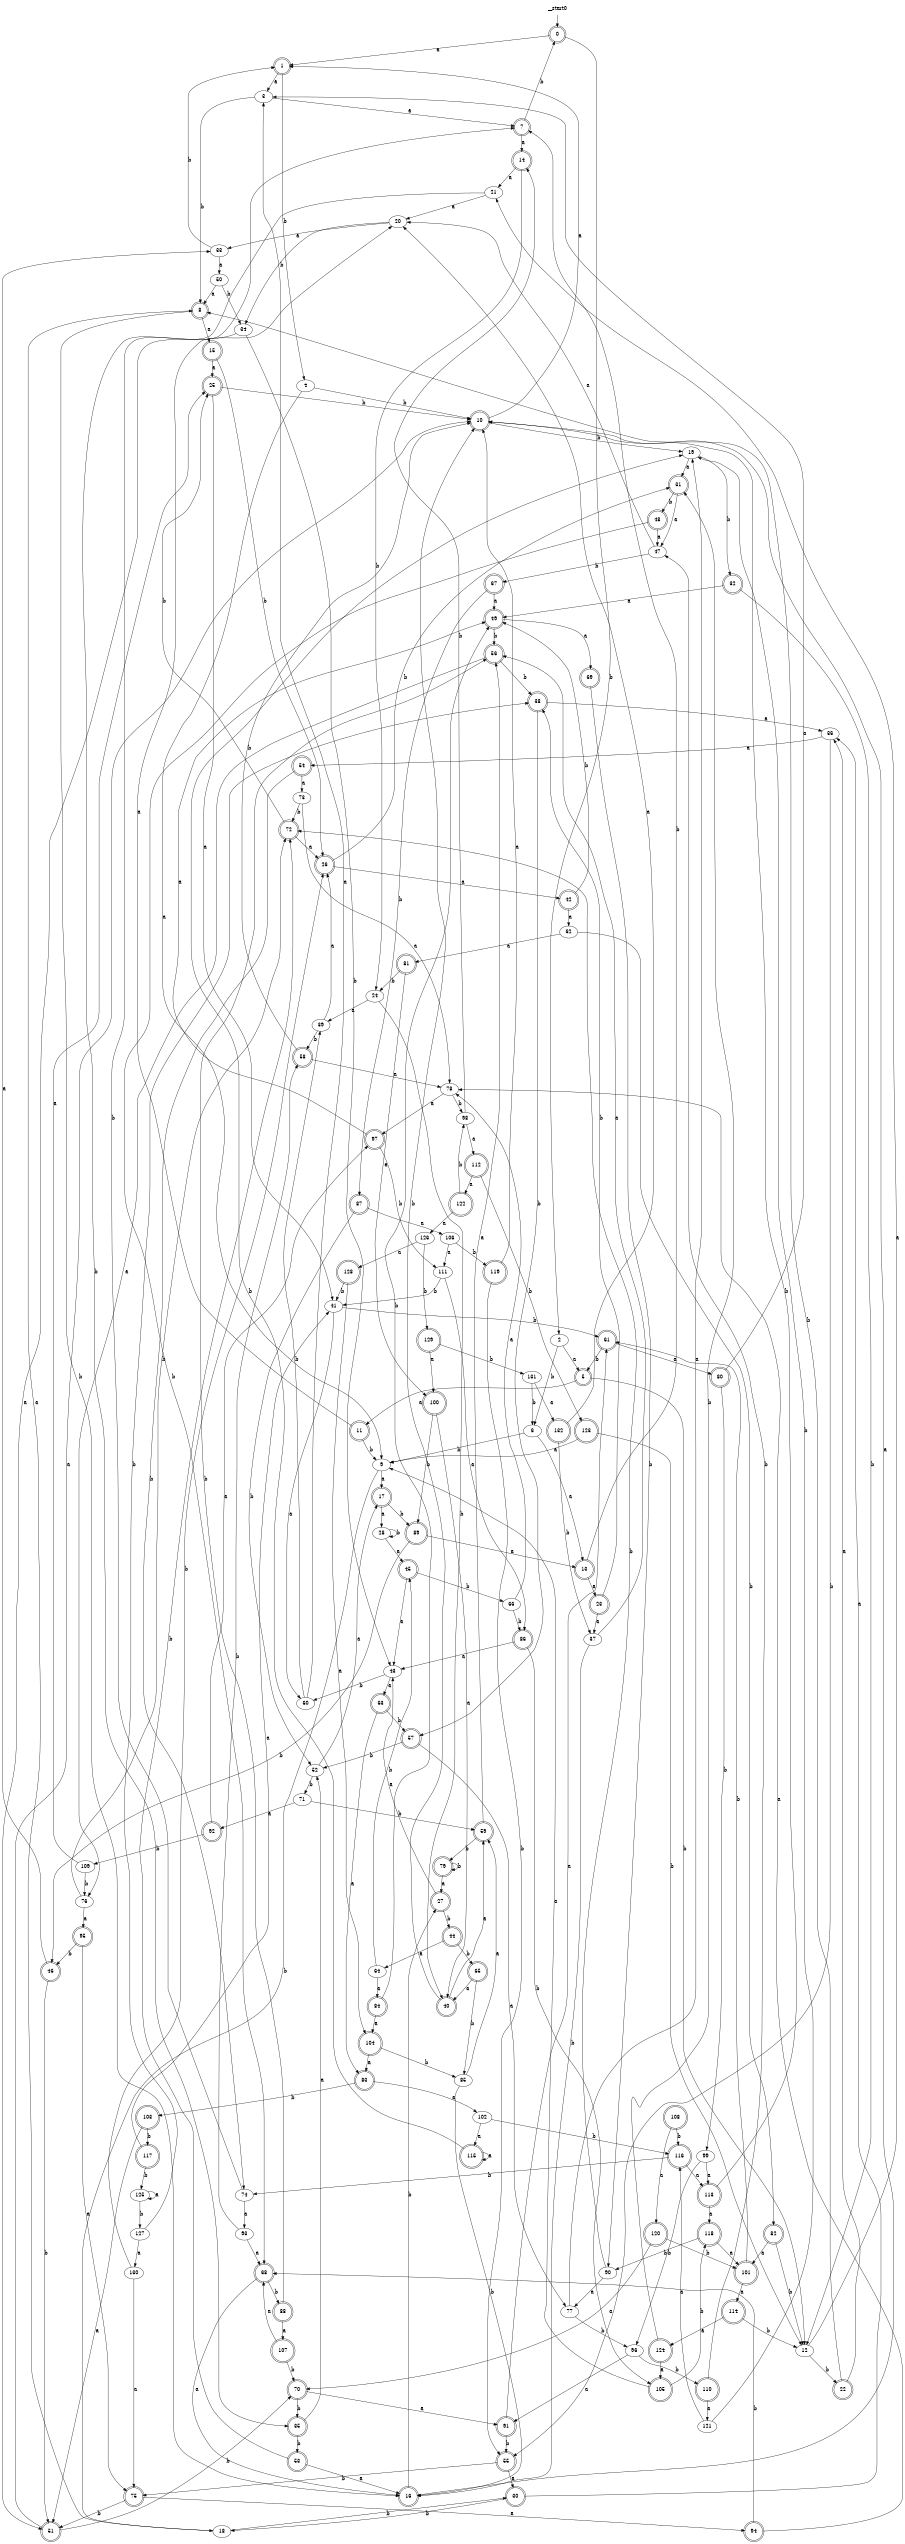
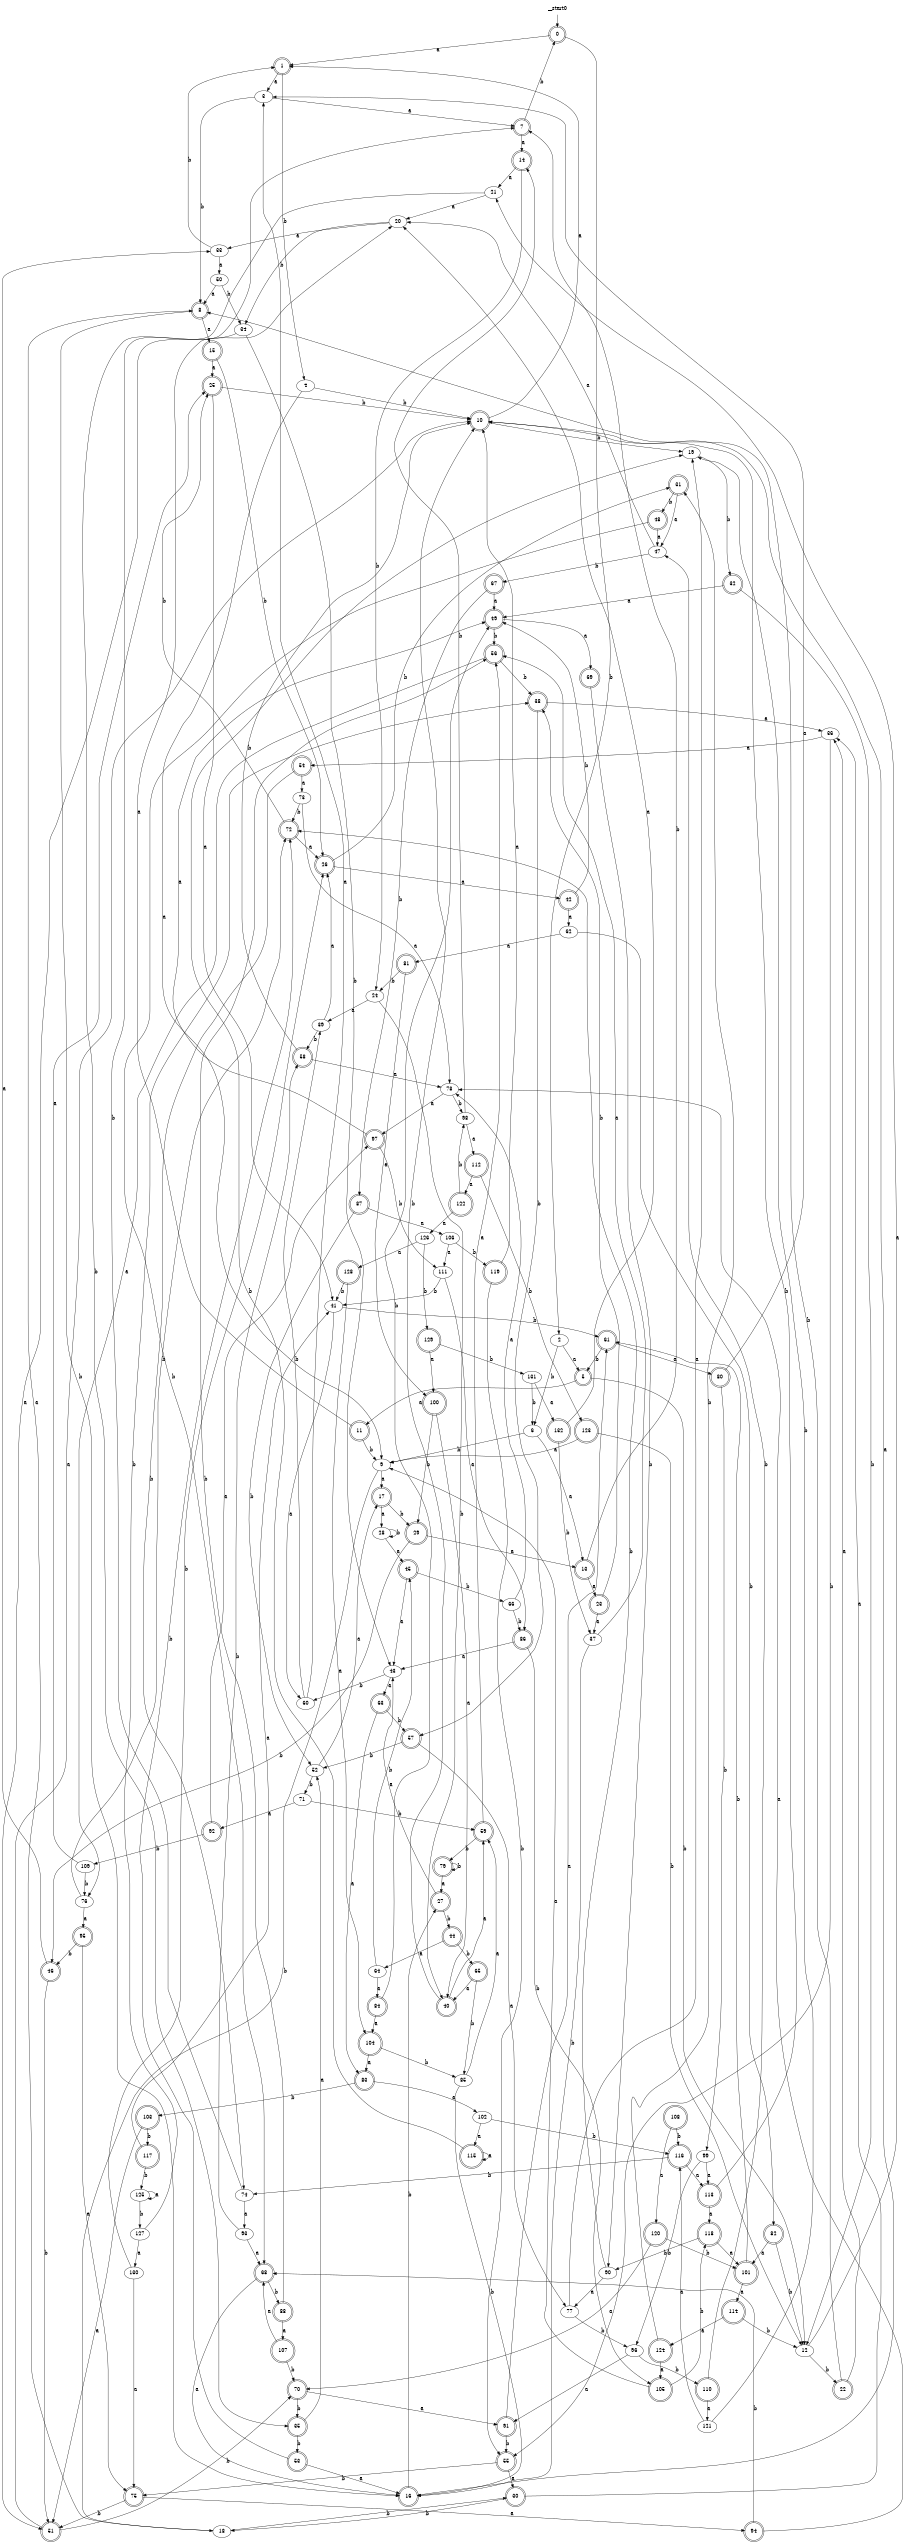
  digraph {
    node [shape=doublecircle]
    __start0 [shape=none]
    0
    1
    2 [shape=""]
    3 [shape=""]
    4 [shape=""]
    5
    6 [shape=""]
    7
    8
    9 [shape=""]
    10
    11
    12 [shape=""]
    13
    14
    15
    16
    17
    18 [shape=""]
    19 [shape=""]
    20 [shape=""]
    21 [shape=""]
    22
    23
    24 [shape=""]
    25
    26
    27
    28 [shape=""]
-   29 [label=89]
+   29
    30
    31
    32
    33 [shape=""]
    34 [shape=""]
    35
    36 [shape=""]
    37 [shape=""]
    38
    39 [shape=""]
    40
    41 [shape=""]
    42
    43 [shape=""]
    44
    45
    46
    47 [shape=""]
    48
    49
    50 [shape=""]
    51
    52 [shape=""]
    53
    54
    55
    56
    57
    58
    59
    60 [shape=""]
    61
    62 [shape=""]
    63
    64 [shape=""]
    65
    66 [shape=""]
    67
    68
    69
    70
    71 [shape=""]
    72
    73 [shape=""]
    74 [shape=""]
    75
    76 [shape=""]
    77 [shape=""]
    78 [shape=""]
    79
    80
    81
    82
    83
    84
    85 [shape=""]
    86
    87
    88
    90 [shape=""]
    91
    92
    93 [shape=""]
    94
    95
    96 [shape=""]
    97
    98 [shape=""]
    99 [shape=""]
    100
    101
    102 [shape=""]
    103
    104
    105
    106 [shape=""]
    107
    109 [shape=""]
    110
    111 [shape=""]
    112
    113
    114
    115
    116
    117
    118
    119
    108
    120
    121 [shape=""]
    122
    123
    124
    125 [shape=""]
    126 [shape=""]
    127 [shape=""]
    128
    129
    130 [shape=""]
    131 [shape=""]
    132
    __start0 -> 0
    0 -> 1 [label=a]
    0 -> 2 [label=b]
    1 -> 3 [label=a]
    1 -> 4 [label=b]
    2 -> 5 [label=a]
    2 -> 6 [label=b]
    3 -> 7 [label=a]
    3 -> 8 [label=b]
    4 -> 9 [label=a]
    4 -> 10 [label=b]
    5 -> 11 [label=a]
    5 -> 12 [label=b]
    6 -> 9 [label=b]
    6 -> 13 [label=a]
    7 -> 0 [label=b]
    7 -> 14 [label=a]
    8 -> 15 [label=a]
    8 -> 16 [label=b]
    9 -> 17 [label=a]
    9 -> 18 [label=b]
    10 -> 1 [label=a]
    10 -> 19 [label=b]
    11 -> 9 [label=b]
    11 -> 20 [label=a]
    12 -> 21 [label=a]
    12 -> 22 [label=b]
    13 -> 7 [label=b]
    13 -> 23 [label=a]
    14 -> 21 [label=a]
    14 -> 24 [label=b]
    15 -> 25 [label=a]
    15 -> 26 [label=b]
    16 -> 10 [label=a]
    16 -> 27 [label=b]
    17 -> 28 [label=a]
    17 -> 29 [label=b]
    18 -> 8 [label=a]
    18 -> 30 [label=b]
-   19 -> 31 [label=a]
    19 -> 32 [label=b]
    20 -> 33 [label=a]
    20 -> 34 [label=b]
    21 -> 20 [label=a]
    21 -> 35 [label=b]
    22 -> 8 [label=b]
    22 -> 36 [label=a]
    23 -> 37 [label=a]
    23 -> 38 [label=b]
    24 -> 39 [label=a]
    24 -> 40 [label=b]
    25 -> 10 [label=b]
    25 -> 41 [label=a]
    26 -> 31 [label=b]
    26 -> 42 [label=a]
    27 -> 43 [label=a]
    27 -> 44 [label=b]
    28 -> 28 [label=b]
    28 -> 45 [label=a]
    29 -> 13 [label=a]
    29 -> 46 [label=b]
    30 -> 18 [label=b]
    30 -> 36 [label=a]
    31 -> 47 [label=a]
    31 -> 48 [label=b]
    32 -> 12 [label=b]
    32 -> 49 [label=a]
    33 -> 1 [label=b]
    33 -> 50 [label=a]
    34 -> 43 [label=b]
    34 -> 51 [label=a]
    35 -> 52 [label=a]
    35 -> 53 [label=b]
    36 -> 54 [label=a]
    36 -> 55 [label=b]
    37 -> 16 [label=b]
    37 -> 56 [label=a]
    38 -> 36 [label=a]
    38 -> 57 [label=b]
    39 -> 26 [label=a]
    39 -> 58 [label=b]
    40 -> 10 [label=b]
    40 -> 59 [label=a]
    41 -> 60 [label=a]
    41 -> 61 [label=b]
    42 -> 49 [label=b]
    42 -> 62 [label=a]
    43 -> 60 [label=b]
    43 -> 63 [label=a]
    44 -> 64 [label=a]
    44 -> 65 [label=b]
    45 -> 43 [label=a]
    45 -> 66 [label=b]
    46 -> 33 [label=a]
    46 -> 51 [label=b]
    47 -> 20 [label=a]
    47 -> 67 [label=b]
    48 -> 47 [label=a]
    48 -> 68 [label=b]
    49 -> 56 [label=b]
    49 -> 69 [label=a]
    50 -> 8 [label=a]
    50 -> 34 [label=b]
    51 -> 10 [label=a]
    51 -> 70 [label=b]
    52 -> 17 [label=a]
    52 -> 71 [label=b]
    53 -> 16 [label=a]
    53 -> 72 [label=b]
    54 -> 73 [label=a]
    54 -> 74 [label=b]
    55 -> 30 [label=a]
    55 -> 75 [label=b]
    56 -> 38 [label=b]
    56 -> 76 [label=a]
    57 -> 52 [label=b]
    57 -> 77 [label=a]
    58 -> 10 [label=b]
    58 -> 78 [label=a]
    59 -> 56 [label=a]
    59 -> 79 [label=b]
    60 -> 3 [label=a]
    60 -> 39 [label=b]
    61 -> 5 [label=b]
    61 -> 80 [label=a]
    62 -> 81 [label=a]
    62 -> 82 [label=b]
    63 -> 57 [label=b]
    63 -> 83 [label=a]
    64 -> 45 [label=b]
    64 -> 84 [label=a]
    65 -> 40 [label=a]
    65 -> 85 [label=b]
    66 -> 78 [label=a]
    66 -> 86 [label=b]
    67 -> 49 [label=a]
    67 -> 87 [label=b]
    68 -> 16 [label=a]
    68 -> 88 [label=b]
    69 -> 90 [label=b]
    70 -> 35 [label=b]
    70 -> 91 [label=a]
    71 -> 59 [label=b]
    71 -> 92 [label=a]
    72 -> 25 [label=b]
    72 -> 26 [label=a]
    73 -> 72 [label=b]
    73 -> 78 [label=a]
    74 -> 7 [label=b]
    74 -> 93 [label=a]
    75 -> 51 [label=b]
    75 -> 94 [label=a]
    76 -> 72 [label=b]
    76 -> 95 [label=a]
    77 -> 19 [label=a]
    77 -> 96 [label=b]
    78 -> 97 [label=a]
    78 -> 98 [label=b]
    79 -> 27 [label=a]
    79 -> 79 [label=b]
    80 -> 3 [label=a]
    80 -> 99 [label=b]
    81 -> 24 [label=b]
    81 -> 100 [label=a]
    82 -> 12 [label=b]
    82 -> 101 [label=a]
    83 -> 102 [label=a]
    83 -> 103 [label=b]
    84 -> 49 [label=b]
    84 -> 104 [label=a]
    85 -> 16 [label=b]
    85 -> 59 [label=a]
    86 -> 43 [label=a]
    86 -> 105 [label=b]
    87 -> 52 [label=b]
    87 -> 106 [label=a]
    88 -> 56 [label=b]
    88 -> 107 [label=a]
    90 -> 72 [label=b]
    90 -> 77 [label=a]
    91 -> 55 [label=b]
    91 -> 61 [label=a]
    92 -> 97 [label=a]
    92 -> 109 [label=b]
    93 -> 58 [label=b]
    93 -> 68 [label=a]
    94 -> 68 [label=b]
    94 -> 78 [label=a]
    95 -> 46 [label=b]
    95 -> 75 [label=a]
    96 -> 91 [label=a]
    96 -> 110 [label=b]
    97 -> 49 [label=a]
    97 -> 111 [label=b]
    98 -> 14 [label=b]
    98 -> 112 [label=a]
    99 -> 96 [label=b]
    99 -> 113 [label=a]
    100 -> 29 [label=b]
    100 -> 40 [label=a]
    101 -> 61 [label=b]
    101 -> 114 [label=a]
    102 -> 115 [label=a]
    102 -> 116 [label=b]
    103 -> 51 [label=a]
    103 -> 117 [label=b]
    104 -> 83 [label=a]
    104 -> 85 [label=b]
    105 -> 9 [label=a]
    105 -> 118 [label=b]
    106 -> 111 [label=a]
    106 -> 119 [label=b]
    107 -> 68 [label=a]
    107 -> 70 [label=b]
    109 -> 25 [label=a]
    109 -> 76 [label=b]
    110 -> 47 [label=b]
    110 -> 121 [label=a]
    111 -> 41 [label=b]
    111 -> 86 [label=a]
    112 -> 122 [label=a]
    112 -> 123 [label=b]
    113 -> 10 [label=b]
    113 -> 118 [label=a]
    114 -> 12 [label=b]
    114 -> 124 [label=a]
    115 -> 19 [label=b]
    115 -> 115 [label=a]
    116 -> 74 [label=b]
    116 -> 113 [label=a]
    117 -> 41 [label=a]
    117 -> 125 [label=b]
    118 -> 90 [label=b]
    118 -> 101 [label=a]
    119 -> 10 [label=a]
    119 -> 55 [label=b]
    108 -> 116 [label=b]
    108 -> 120 [label=a]
    120 -> 70 [label=a]
    120 -> 101 [label=b]
    121 -> 19 [label=b]
    121 -> 116 [label=a]
    122 -> 98 [label=b]
    122 -> 126 [label=a]
    123 -> 9 [label=a]
    123 -> 12 [label=b]
    124 -> 31 [label=b]
    124 -> 105 [label=a]
    125 -> 125 [label=a]
    125 -> 127 [label=b]
    126 -> 128 [label=a]
    126 -> 129 [label=b]
    127 -> 38 [label=b]
    127 -> 130 [label=a]
    128 -> 41 [label=b]
    128 -> 104 [label=a]
    129 -> 100 [label=a]
    129 -> 131 [label=b]
    130 -> 26 [label=b]
    130 -> 75 [label=a]
    131 -> 6 [label=b]
    131 -> 132 [label=a]
    132 -> 20 [label=a]
    132 -> 37 [label=b]
  }
